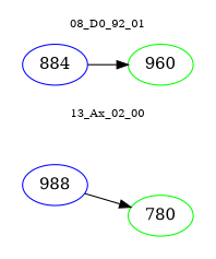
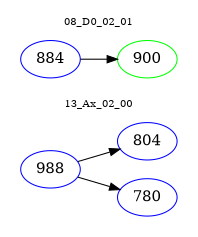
  digraph {
    rankdir=LR
    node [color=blue]
    edge [color=black]
    n1 [label=988]
-   n2 [color=green label=780]
+   n2 [label=780]
+   n3 [label=804]
    n4 [label=884]
-   n5 [color=green label=960]
+   n5 [color=green label=900]
    subgraph cluster_1 {
      color=white
      fontsize=10
      label="13_Ax_02_00"
      n1
      n2
+     n3
    }
    subgraph cluster_2 {
      color=white
      fontsize=10
-     label="08_D0_92_01"
+     label="08_D0_02_01"
      n4
      n5
    }
    n1 -> n2
+   n1 -> n3
    n4 -> n5
  }
